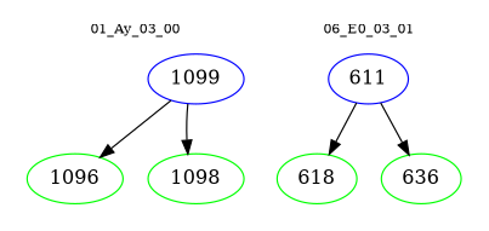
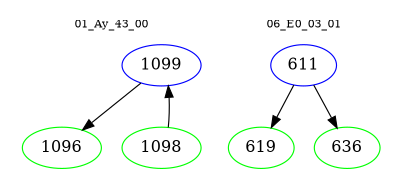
  digraph {
    node [color=green]
    edge [color=black]
    n1 [color=blue label=1099]
    n2 [label=1096]
    n3 [label=1098]
    n4 [color=blue label=611]
-   n5 [label=618]
+   n5 [label=619]
    n6 [label=636]
    subgraph cluster_1 {
      color=white
      fontsize=10
-     label="01_Ay_03_00"
+     label="01_Ay_43_00"
      n1
      n2
      n3
    }
    subgraph cluster_2 {
      color=white
      fontsize=10
      label="06_E0_03_01"
      n4
      n5
      n6
    }
    n1 -> n2
-   n1 -> n3
+   n3 -> n1
    n4 -> n5
    n4 -> n6
  }
